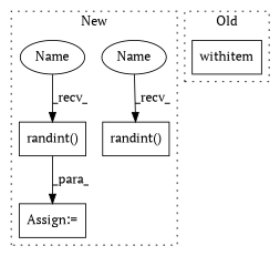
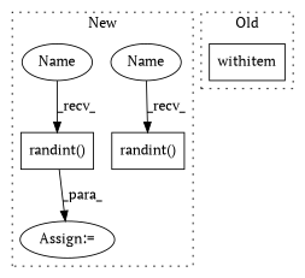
  digraph {
    fontname="PT Serif"
    node [a=75 l=5 s=6166 shape=box fontname="PT Serif"]
    edge [fontname="PT Serif"]
    n1 [l=46 label="randint()"]
-   n2 [a=68 l=3 label="Assign:=" s=6163]
+   n2 [a=68 l=3 label="Assign:=" s=6163 shape=ellipse]
    n3 [l=49 label="randint()" s=5842]
    n4 [a=87 label=Name s=5842 shape=ellipse]
    n5 [a=87 label=Name shape=ellipse]
    n6 [a=49 l=6 label=withitem s=3744]
    subgraph cluster_1 {
      label=New
      style=dotted
      n1
      n2
      n3
      n4
      n5
    }
    subgraph cluster_2 {
      label=Old
      style=dotted
      n6
    }
    n1 -> n2 [label=_para_]
    n4 -> n3 [label=_recv_]
    n5 -> n1 [label=_recv_]
  }
